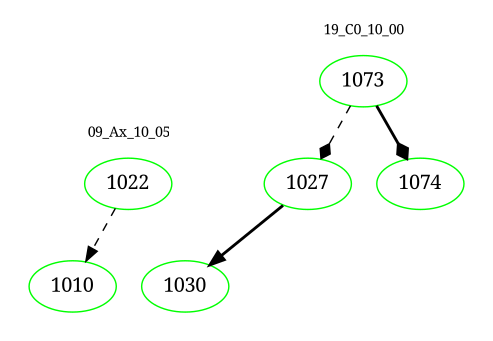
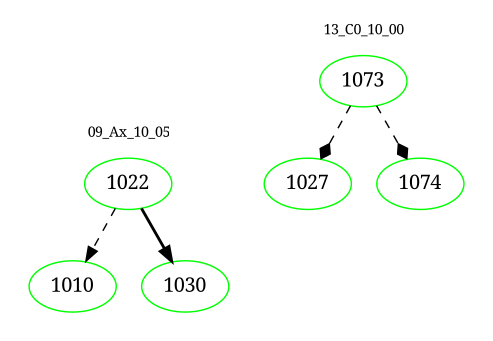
  digraph {
    fontname="Noto Serif"
    node [color=green fontname="Noto Serif"]
    edge [arrowhead=normal color=black fontname="Noto Serif" style=dashed]
    n1 [label=1022]
    n2 [label=1010]
    n3 [label=1030]
    n4 [label=1073]
    n5 [label=1027]
    n6 [label=1074]
    subgraph cluster_1 {
      color=white
      fontsize=10
      label="09_Ax_10_05"
      n1
      n2
      n3
    }
    subgraph cluster_2 {
      color=white
      fontsize=10
-     label="19_C0_10_00"
+     label="13_C0_10_00"
      n4
      n5
      n6
    }
    n1 -> n2
-   n5 -> n3 [style=bold]
+   n1 -> n3 [style=bold]
    n4 -> n5 [arrowhead=diamond]
-   n4 -> n6 [arrowhead=diamond style=bold]
+   n4 -> n6 [arrowhead=diamond]
  }
